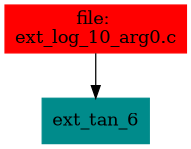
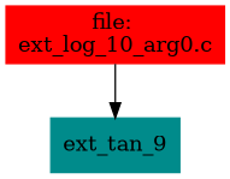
  digraph {
    node [shape=box style=filled]
    n1 [color=red label="file: \next_log_10_arg0.c"]
-   n2 [color=cyan4 label=ext_tan_6]
+   n2 [color=cyan4 label=ext_tan_9]
    n1 -> n2
  }
